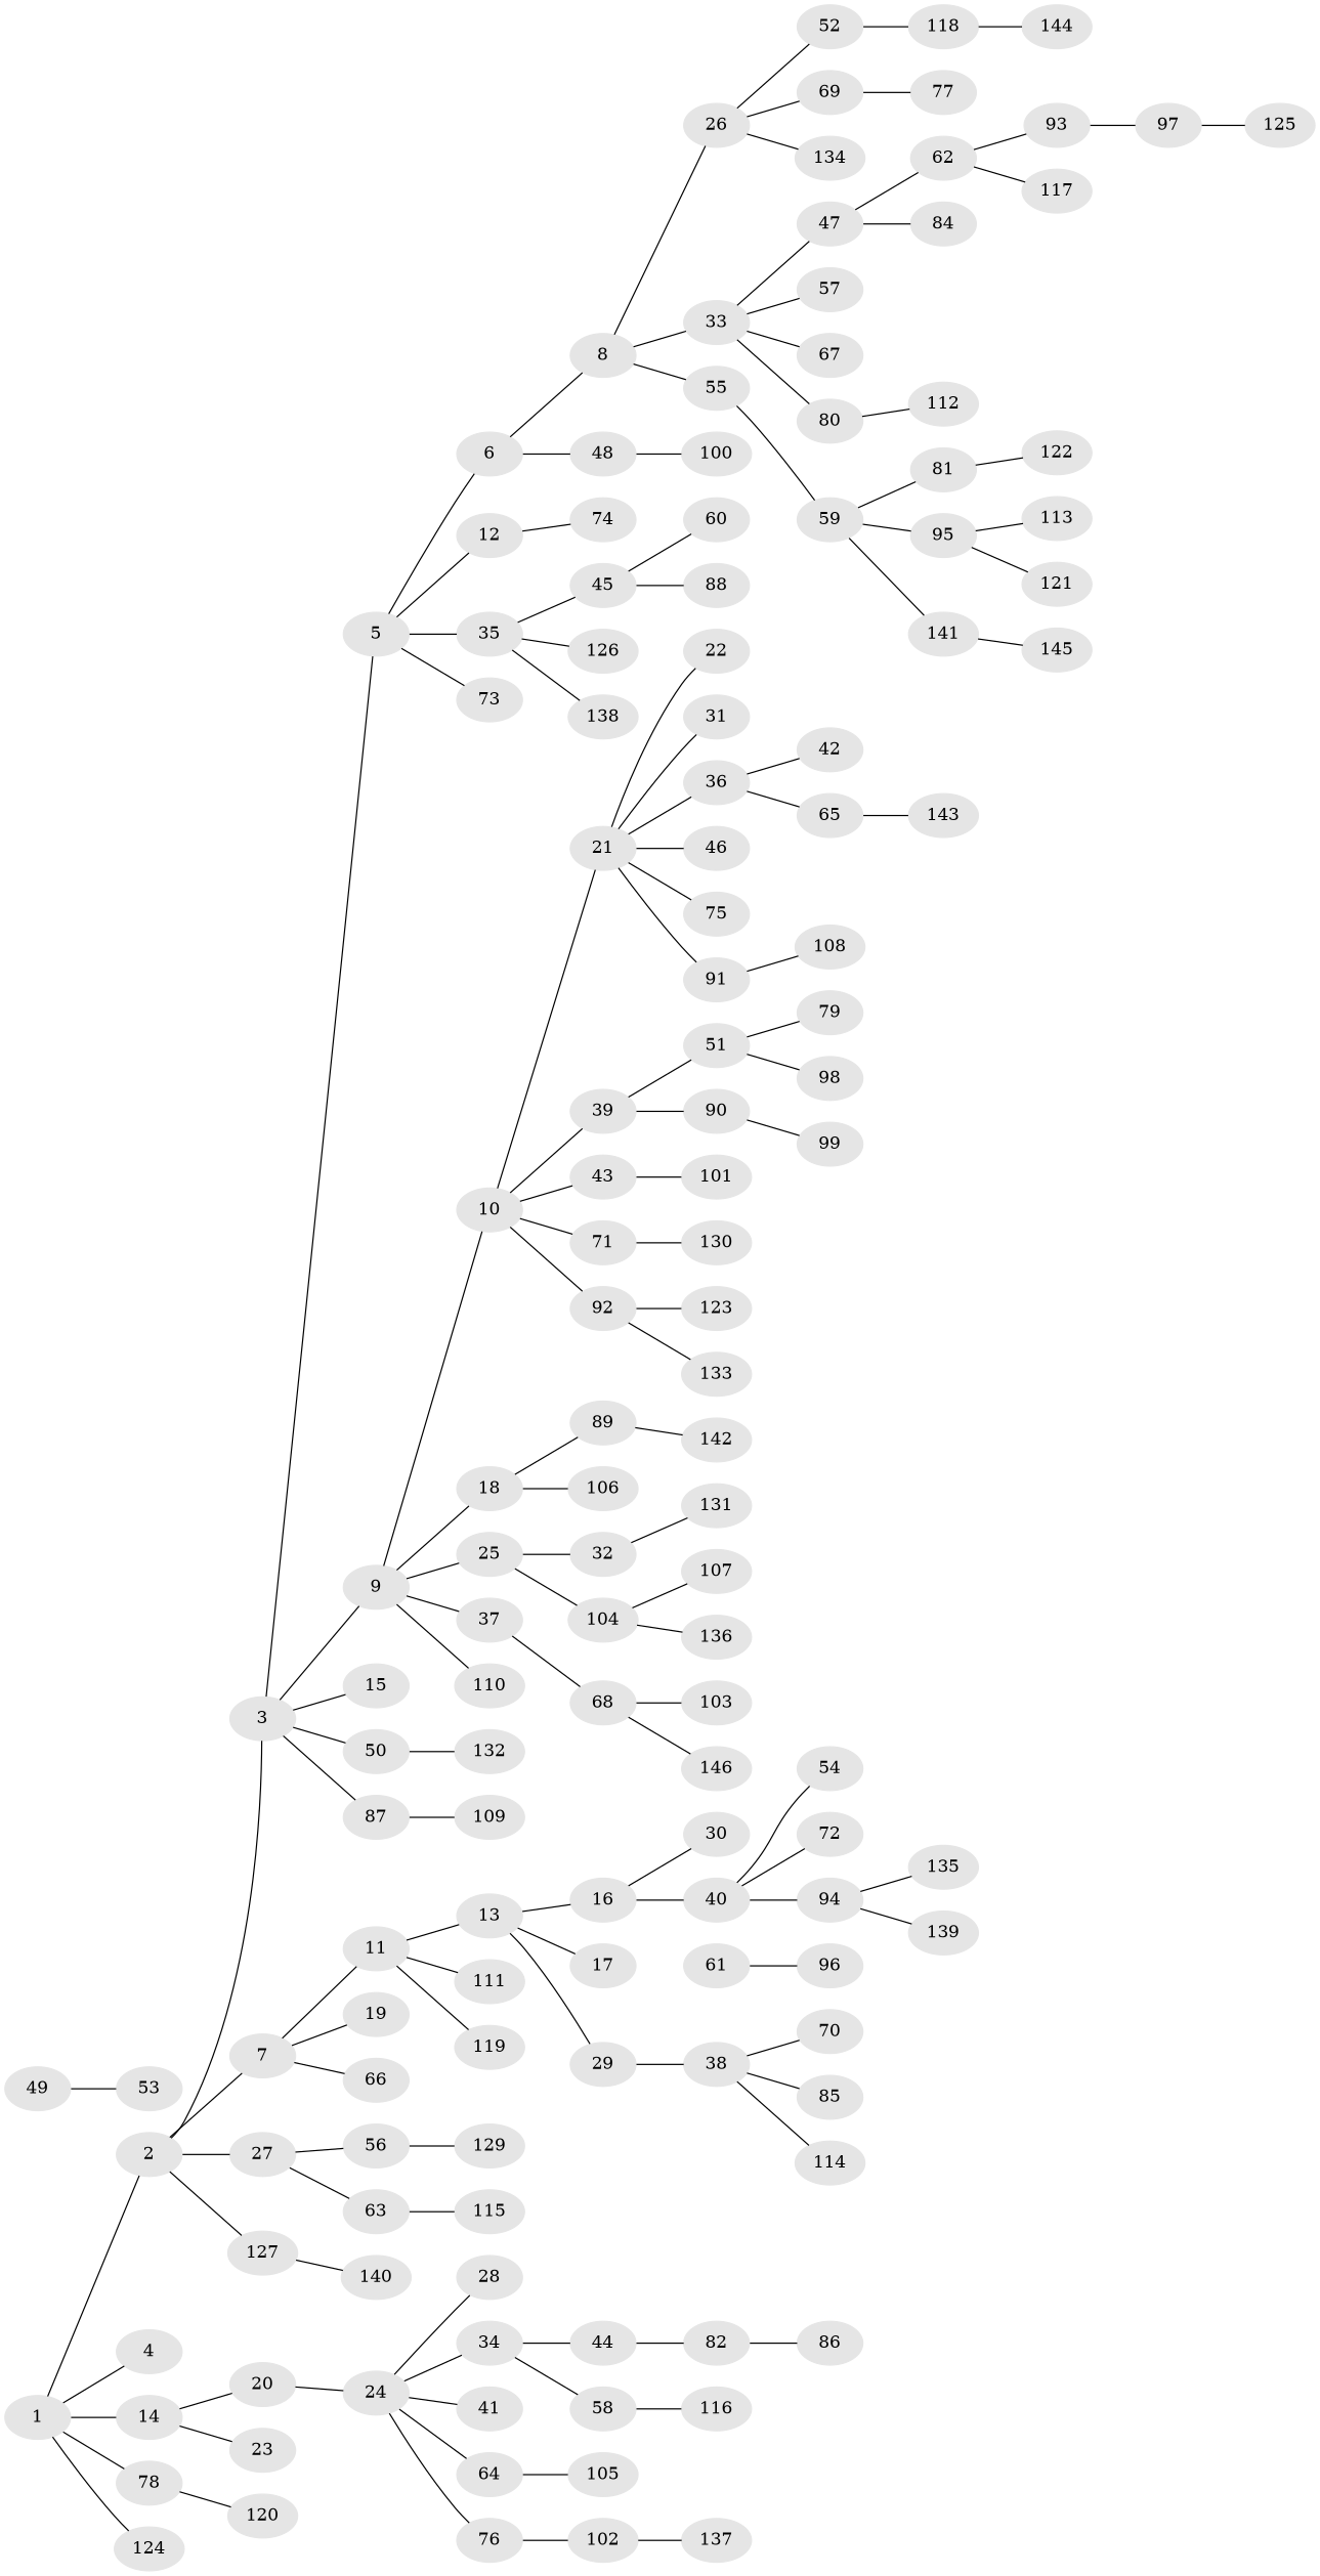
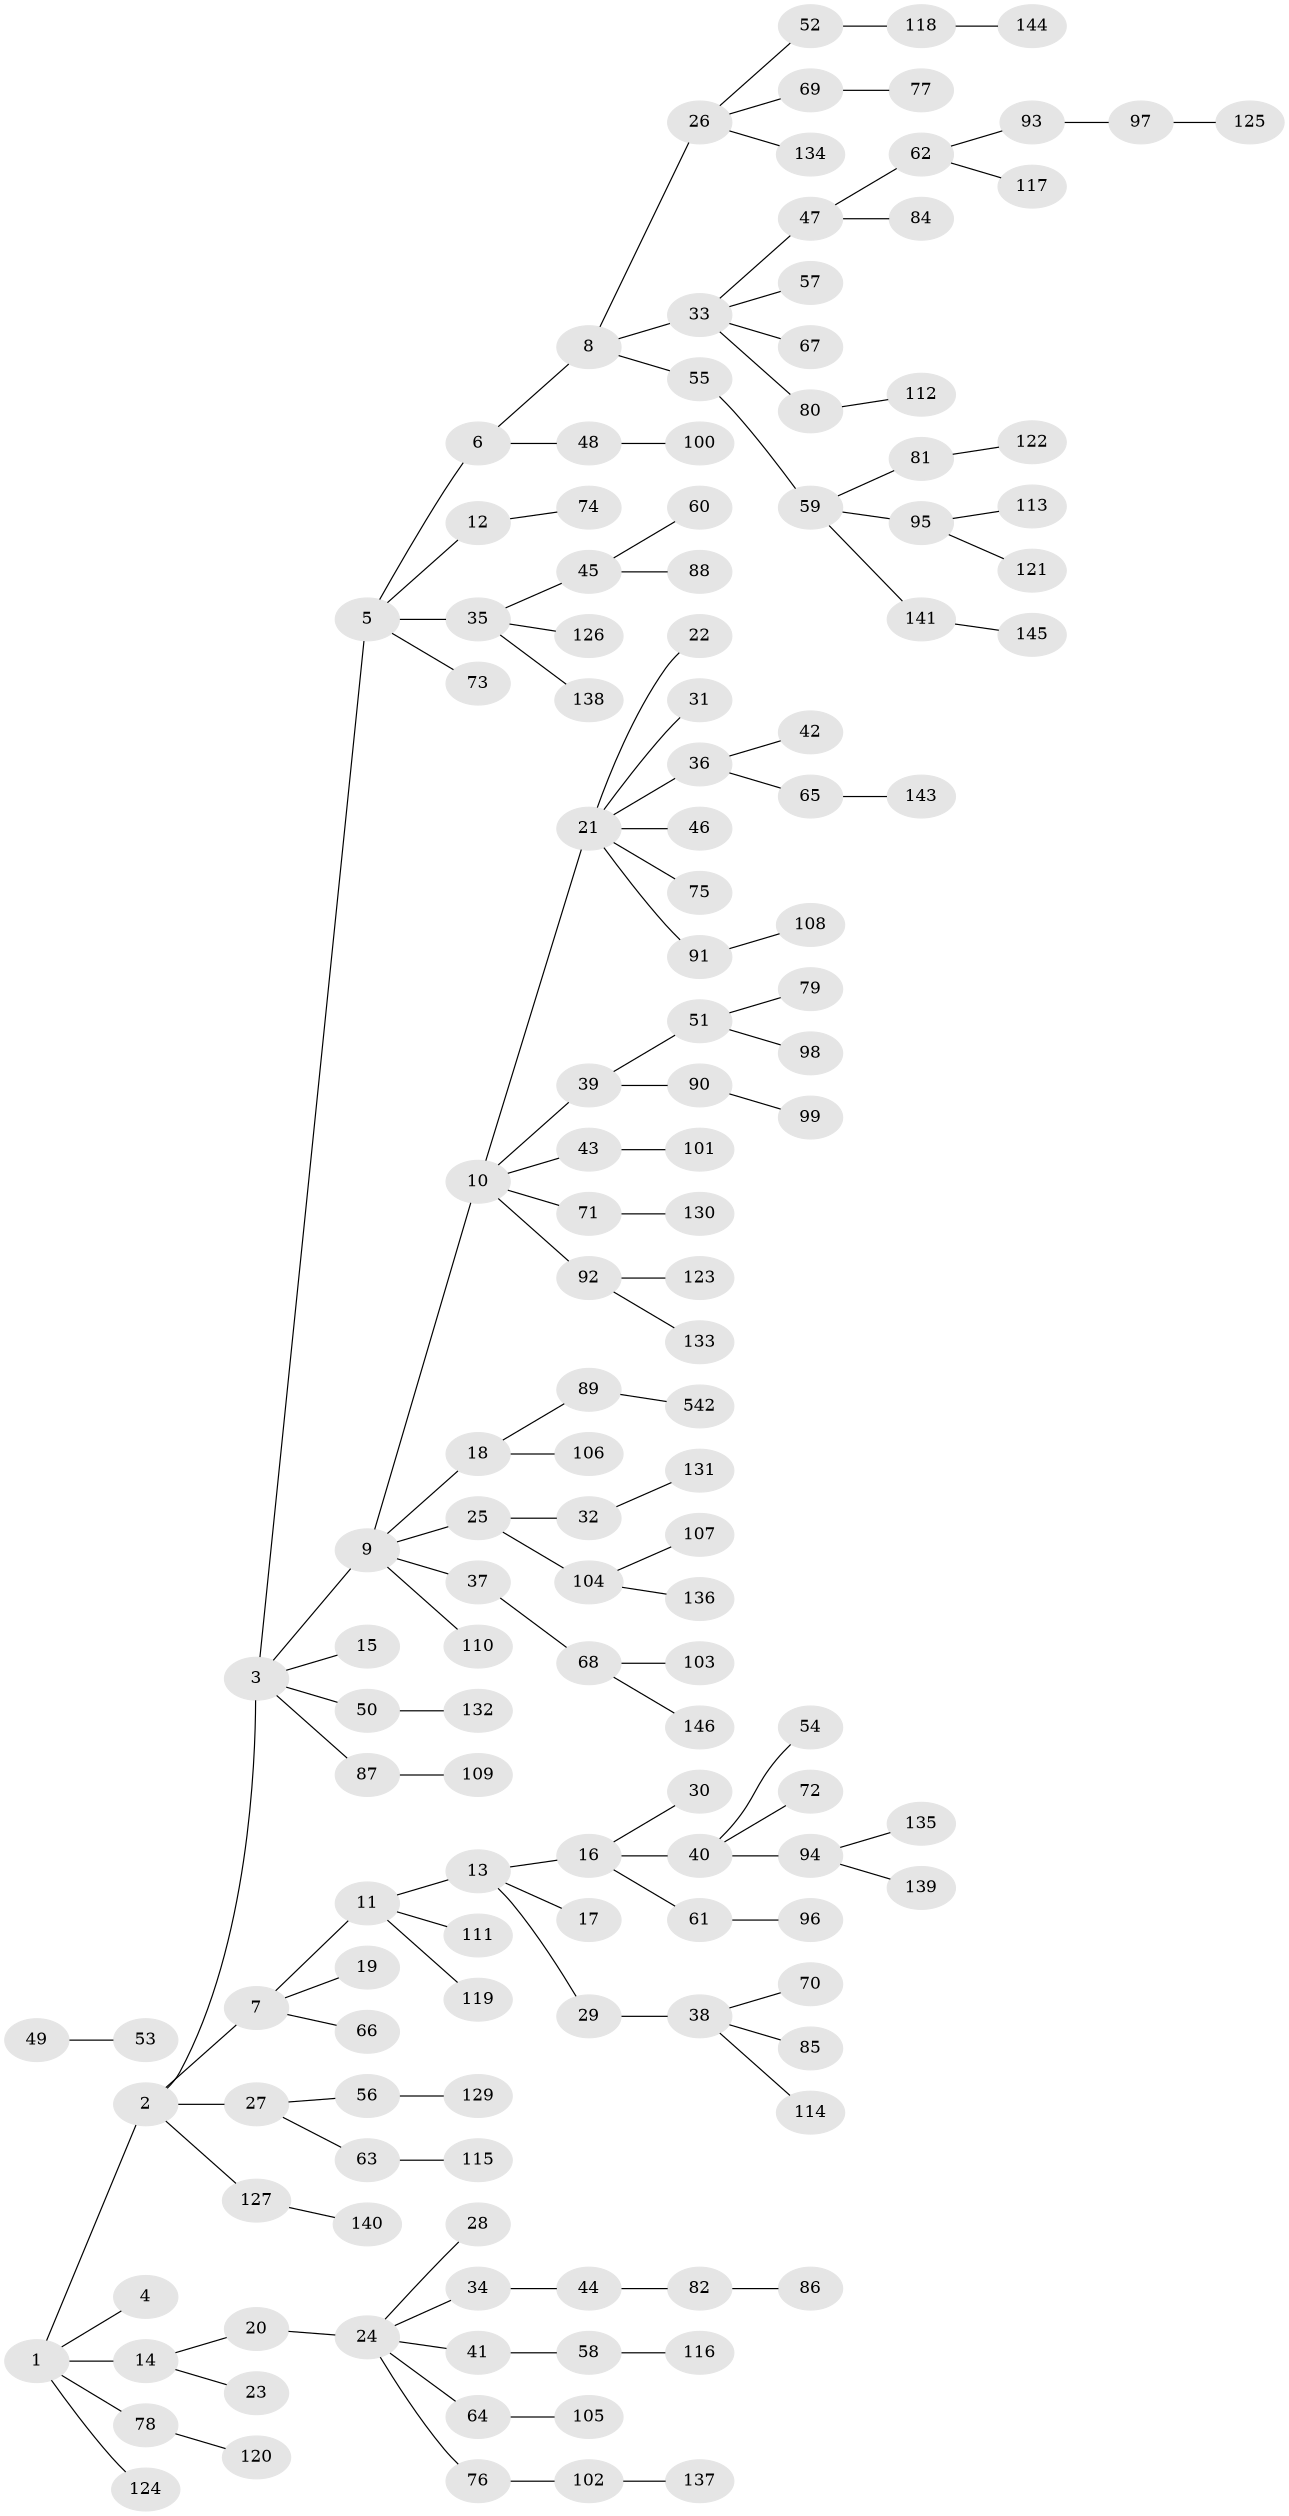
  graph {
    rankdir=LR
    node [color=gray90 style=filled]
    1
    2
    4
    14
    78
    124
    3
    7
    27
    127
    20
    23
    120
    5
    9
    15
    50
    87
    11
    19
    66
    56
    63
    140
    6
    12
    35
    73
    10
    18
    25
    37
    110
    132
    109
    8
    48
    74
    45
    126
    138
    26
    33
    55
    100
    13
    111
    119
    52
    69
    134
    47
    57
    67
    80
    59
    21
    39
    43
    71
    92
    89
    106
    32
    104
    68
    22
    31
    36
    46
    75
    91
    51
    90
    101
    130
    123
    133
    16
    17
    29
    30
    40
    61
    38
    24
    54
    72
    94
    96
-   142
+   142 [label=542]
    28
    34
    41
    64
    76
    42
    65
    108
    44
    58
    105
    102
    131
    107
    136
    118
    77
    129
    115
    70
    85
    114
    62
    84
    112
    82
    116
    60
    88
    143
    103
    146
    79
    98
    99
    135
    139
    49
    53
    86
    93
    117
    144
    81
    95
    141
    122
    113
    121
    145
    97
    137
    125
    1 -- 2
    1 -- 4
    1 -- 14
    1 -- 78
    1 -- 124
    2 -- 3
    2 -- 7
    2 -- 27
    2 -- 127
    14 -- 20
    14 -- 23
    78 -- 120
    3 -- 5
    3 -- 9
    3 -- 15
    3 -- 50
    3 -- 87
    7 -- 11
    7 -- 19
    7 -- 66
    27 -- 56
    27 -- 63
    127 -- 140
    20 -- 24
    5 -- 6
    5 -- 12
    5 -- 35
    5 -- 73
    9 -- 10
    9 -- 18
    9 -- 25
    9 -- 37
    9 -- 110
    50 -- 132
    87 -- 109
    11 -- 13
    11 -- 111
    11 -- 119
    56 -- 129
    63 -- 115
    6 -- 8
    6 -- 48
    12 -- 74
    35 -- 45
    35 -- 126
    35 -- 138
    10 -- 21
    10 -- 39
    10 -- 43
    10 -- 71
    10 -- 92
    18 -- 89
    18 -- 106
    25 -- 32
    25 -- 104
    37 -- 68
    8 -- 26
    8 -- 33
    8 -- 55
    48 -- 100
    45 -- 60
    45 -- 88
    26 -- 52
    26 -- 69
    26 -- 134
    33 -- 47
    33 -- 57
    33 -- 67
    33 -- 80
    55 -- 59
    13 -- 16
    13 -- 17
    13 -- 29
    52 -- 118
    69 -- 77
    47 -- 62
    47 -- 84
    80 -- 112
    59 -- 81
    59 -- 95
    59 -- 141
    21 -- 22
    21 -- 31
    21 -- 36
    21 -- 46
    21 -- 75
    21 -- 91
    39 -- 51
    39 -- 90
    43 -- 101
    71 -- 130
    92 -- 123
    92 -- 133
    89 -- 142
    32 -- 131
    104 -- 107
    104 -- 136
    68 -- 103
    68 -- 146
    36 -- 42
    36 -- 65
    91 -- 108
    51 -- 79
    51 -- 98
    90 -- 99
    16 -- 30
    16 -- 40
+   16 -- 61
    29 -- 38
    40 -- 54
    40 -- 72
    40 -- 94
    61 -- 96
    38 -- 70
    38 -- 85
    38 -- 114
    24 -- 28
    24 -- 34
    24 -- 41
    24 -- 64
    24 -- 76
    94 -- 135
    94 -- 139
    34 -- 44
-   34 -- 58
+   41 -- 58
    64 -- 105
    76 -- 102
    65 -- 143
    44 -- 82
    58 -- 116
    102 -- 137
    118 -- 144
    62 -- 93
    62 -- 117
    82 -- 86
    49 -- 53
    93 -- 97
    81 -- 122
    95 -- 113
    95 -- 121
    141 -- 145
    97 -- 125
  }
